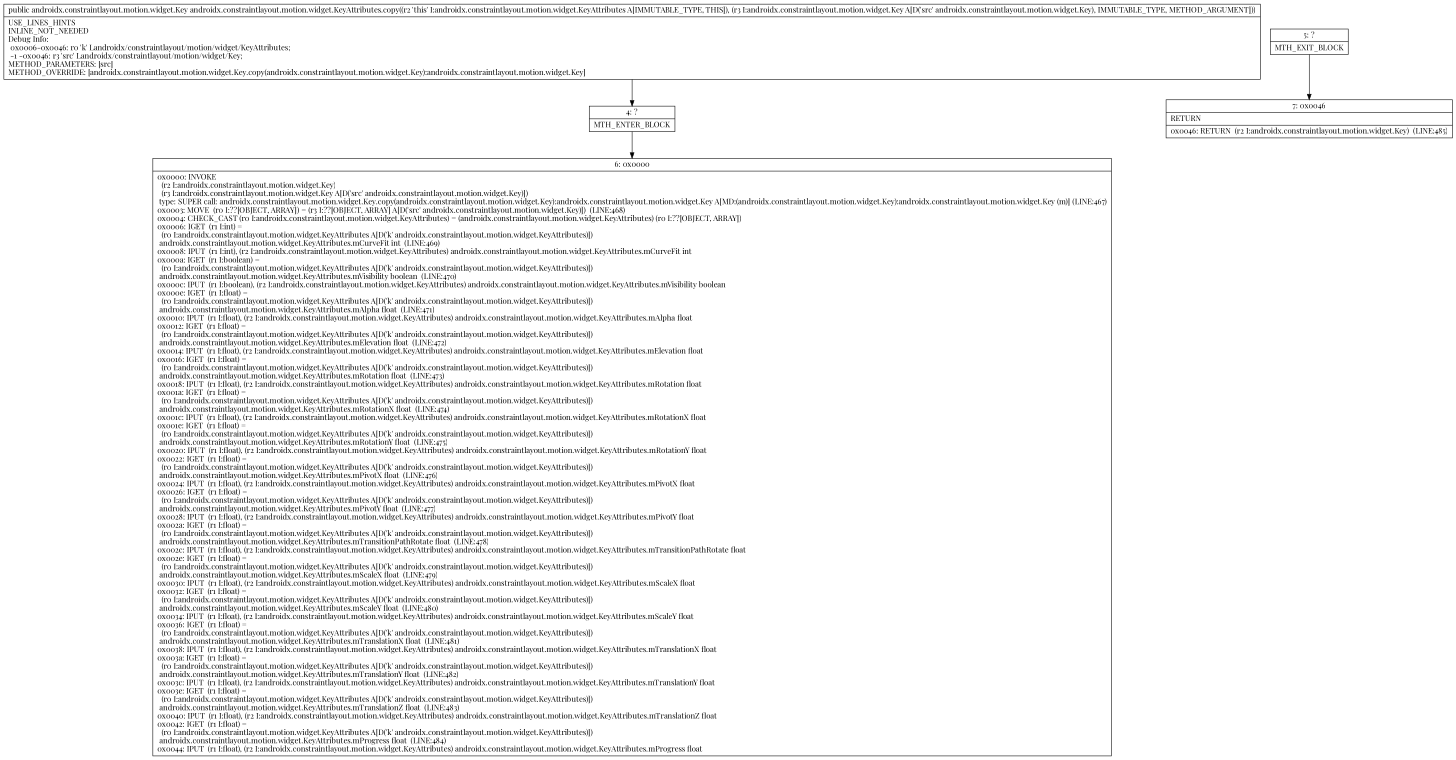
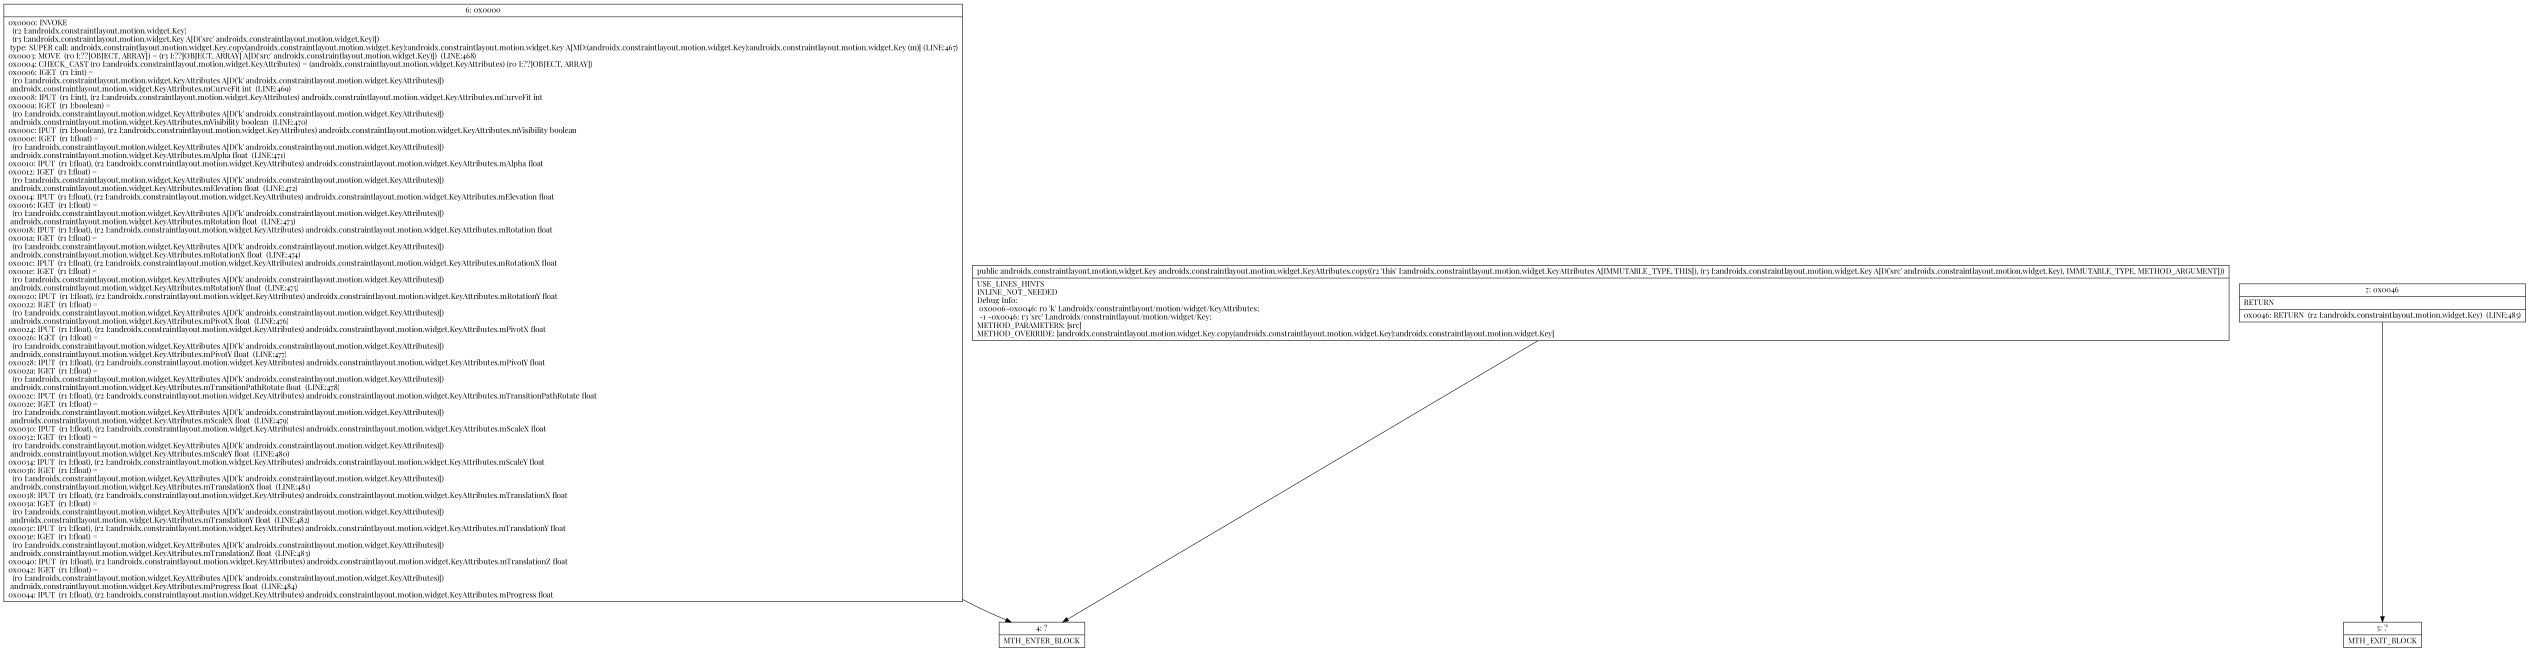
  digraph {
    fontname="Playfair Display"
    node [fontname="Playfair Display" shape=record]
    edge [fontname="Playfair Display"]
    n1 [label="{4\:\ ?|MTH_ENTER_BLOCK\l}"]
    n2 [label="{6\:\ 0x0000|0x0000: INVOKE  \l  (r2 I:androidx.constraintlayout.motion.widget.Key)\l  (r3 I:androidx.constraintlayout.motion.widget.Key A[D('src' androidx.constraintlayout.motion.widget.Key)])\l type: SUPER call: androidx.constraintlayout.motion.widget.Key.copy(androidx.constraintlayout.motion.widget.Key):androidx.constraintlayout.motion.widget.Key A[MD:(androidx.constraintlayout.motion.widget.Key):androidx.constraintlayout.motion.widget.Key (m)] (LINE:467)\l0x0003: MOVE  (r0 I:??[OBJECT, ARRAY]) = (r3 I:??[OBJECT, ARRAY] A[D('src' androidx.constraintlayout.motion.widget.Key)])  (LINE:468)\l0x0004: CHECK_CAST (r0 I:androidx.constraintlayout.motion.widget.KeyAttributes) = (androidx.constraintlayout.motion.widget.KeyAttributes) (r0 I:??[OBJECT, ARRAY]) \l0x0006: IGET  (r1 I:int) = \l  (r0 I:androidx.constraintlayout.motion.widget.KeyAttributes A[D('k' androidx.constraintlayout.motion.widget.KeyAttributes)])\l androidx.constraintlayout.motion.widget.KeyAttributes.mCurveFit int  (LINE:469)\l0x0008: IPUT  (r1 I:int), (r2 I:androidx.constraintlayout.motion.widget.KeyAttributes) androidx.constraintlayout.motion.widget.KeyAttributes.mCurveFit int \l0x000a: IGET  (r1 I:boolean) = \l  (r0 I:androidx.constraintlayout.motion.widget.KeyAttributes A[D('k' androidx.constraintlayout.motion.widget.KeyAttributes)])\l androidx.constraintlayout.motion.widget.KeyAttributes.mVisibility boolean  (LINE:470)\l0x000c: IPUT  (r1 I:boolean), (r2 I:androidx.constraintlayout.motion.widget.KeyAttributes) androidx.constraintlayout.motion.widget.KeyAttributes.mVisibility boolean \l0x000e: IGET  (r1 I:float) = \l  (r0 I:androidx.constraintlayout.motion.widget.KeyAttributes A[D('k' androidx.constraintlayout.motion.widget.KeyAttributes)])\l androidx.constraintlayout.motion.widget.KeyAttributes.mAlpha float  (LINE:471)\l0x0010: IPUT  (r1 I:float), (r2 I:androidx.constraintlayout.motion.widget.KeyAttributes) androidx.constraintlayout.motion.widget.KeyAttributes.mAlpha float \l0x0012: IGET  (r1 I:float) = \l  (r0 I:androidx.constraintlayout.motion.widget.KeyAttributes A[D('k' androidx.constraintlayout.motion.widget.KeyAttributes)])\l androidx.constraintlayout.motion.widget.KeyAttributes.mElevation float  (LINE:472)\l0x0014: IPUT  (r1 I:float), (r2 I:androidx.constraintlayout.motion.widget.KeyAttributes) androidx.constraintlayout.motion.widget.KeyAttributes.mElevation float \l0x0016: IGET  (r1 I:float) = \l  (r0 I:androidx.constraintlayout.motion.widget.KeyAttributes A[D('k' androidx.constraintlayout.motion.widget.KeyAttributes)])\l androidx.constraintlayout.motion.widget.KeyAttributes.mRotation float  (LINE:473)\l0x0018: IPUT  (r1 I:float), (r2 I:androidx.constraintlayout.motion.widget.KeyAttributes) androidx.constraintlayout.motion.widget.KeyAttributes.mRotation float \l0x001a: IGET  (r1 I:float) = \l  (r0 I:androidx.constraintlayout.motion.widget.KeyAttributes A[D('k' androidx.constraintlayout.motion.widget.KeyAttributes)])\l androidx.constraintlayout.motion.widget.KeyAttributes.mRotationX float  (LINE:474)\l0x001c: IPUT  (r1 I:float), (r2 I:androidx.constraintlayout.motion.widget.KeyAttributes) androidx.constraintlayout.motion.widget.KeyAttributes.mRotationX float \l0x001e: IGET  (r1 I:float) = \l  (r0 I:androidx.constraintlayout.motion.widget.KeyAttributes A[D('k' androidx.constraintlayout.motion.widget.KeyAttributes)])\l androidx.constraintlayout.motion.widget.KeyAttributes.mRotationY float  (LINE:475)\l0x0020: IPUT  (r1 I:float), (r2 I:androidx.constraintlayout.motion.widget.KeyAttributes) androidx.constraintlayout.motion.widget.KeyAttributes.mRotationY float \l0x0022: IGET  (r1 I:float) = \l  (r0 I:androidx.constraintlayout.motion.widget.KeyAttributes A[D('k' androidx.constraintlayout.motion.widget.KeyAttributes)])\l androidx.constraintlayout.motion.widget.KeyAttributes.mPivotX float  (LINE:476)\l0x0024: IPUT  (r1 I:float), (r2 I:androidx.constraintlayout.motion.widget.KeyAttributes) androidx.constraintlayout.motion.widget.KeyAttributes.mPivotX float \l0x0026: IGET  (r1 I:float) = \l  (r0 I:androidx.constraintlayout.motion.widget.KeyAttributes A[D('k' androidx.constraintlayout.motion.widget.KeyAttributes)])\l androidx.constraintlayout.motion.widget.KeyAttributes.mPivotY float  (LINE:477)\l0x0028: IPUT  (r1 I:float), (r2 I:androidx.constraintlayout.motion.widget.KeyAttributes) androidx.constraintlayout.motion.widget.KeyAttributes.mPivotY float \l0x002a: IGET  (r1 I:float) = \l  (r0 I:androidx.constraintlayout.motion.widget.KeyAttributes A[D('k' androidx.constraintlayout.motion.widget.KeyAttributes)])\l androidx.constraintlayout.motion.widget.KeyAttributes.mTransitionPathRotate float  (LINE:478)\l0x002c: IPUT  (r1 I:float), (r2 I:androidx.constraintlayout.motion.widget.KeyAttributes) androidx.constraintlayout.motion.widget.KeyAttributes.mTransitionPathRotate float \l0x002e: IGET  (r1 I:float) = \l  (r0 I:androidx.constraintlayout.motion.widget.KeyAttributes A[D('k' androidx.constraintlayout.motion.widget.KeyAttributes)])\l androidx.constraintlayout.motion.widget.KeyAttributes.mScaleX float  (LINE:479)\l0x0030: IPUT  (r1 I:float), (r2 I:androidx.constraintlayout.motion.widget.KeyAttributes) androidx.constraintlayout.motion.widget.KeyAttributes.mScaleX float \l0x0032: IGET  (r1 I:float) = \l  (r0 I:androidx.constraintlayout.motion.widget.KeyAttributes A[D('k' androidx.constraintlayout.motion.widget.KeyAttributes)])\l androidx.constraintlayout.motion.widget.KeyAttributes.mScaleY float  (LINE:480)\l0x0034: IPUT  (r1 I:float), (r2 I:androidx.constraintlayout.motion.widget.KeyAttributes) androidx.constraintlayout.motion.widget.KeyAttributes.mScaleY float \l0x0036: IGET  (r1 I:float) = \l  (r0 I:androidx.constraintlayout.motion.widget.KeyAttributes A[D('k' androidx.constraintlayout.motion.widget.KeyAttributes)])\l androidx.constraintlayout.motion.widget.KeyAttributes.mTranslationX float  (LINE:481)\l0x0038: IPUT  (r1 I:float), (r2 I:androidx.constraintlayout.motion.widget.KeyAttributes) androidx.constraintlayout.motion.widget.KeyAttributes.mTranslationX float \l0x003a: IGET  (r1 I:float) = \l  (r0 I:androidx.constraintlayout.motion.widget.KeyAttributes A[D('k' androidx.constraintlayout.motion.widget.KeyAttributes)])\l androidx.constraintlayout.motion.widget.KeyAttributes.mTranslationY float  (LINE:482)\l0x003c: IPUT  (r1 I:float), (r2 I:androidx.constraintlayout.motion.widget.KeyAttributes) androidx.constraintlayout.motion.widget.KeyAttributes.mTranslationY float \l0x003e: IGET  (r1 I:float) = \l  (r0 I:androidx.constraintlayout.motion.widget.KeyAttributes A[D('k' androidx.constraintlayout.motion.widget.KeyAttributes)])\l androidx.constraintlayout.motion.widget.KeyAttributes.mTranslationZ float  (LINE:483)\l0x0040: IPUT  (r1 I:float), (r2 I:androidx.constraintlayout.motion.widget.KeyAttributes) androidx.constraintlayout.motion.widget.KeyAttributes.mTranslationZ float \l0x0042: IGET  (r1 I:float) = \l  (r0 I:androidx.constraintlayout.motion.widget.KeyAttributes A[D('k' androidx.constraintlayout.motion.widget.KeyAttributes)])\l androidx.constraintlayout.motion.widget.KeyAttributes.mProgress float  (LINE:484)\l0x0044: IPUT  (r1 I:float), (r2 I:androidx.constraintlayout.motion.widget.KeyAttributes) androidx.constraintlayout.motion.widget.KeyAttributes.mProgress float \l}"]
    n3 [label="{7\:\ 0x0046|RETURN\l|0x0046: RETURN  (r2 I:androidx.constraintlayout.motion.widget.Key)  (LINE:485)\l}"]
    n4 [label="{5\:\ ?|MTH_EXIT_BLOCK\l}"]
    n5 [label="{public androidx.constraintlayout.motion.widget.Key androidx.constraintlayout.motion.widget.KeyAttributes.copy((r2 'this' I:androidx.constraintlayout.motion.widget.KeyAttributes A[IMMUTABLE_TYPE, THIS]), (r3 I:androidx.constraintlayout.motion.widget.Key A[D('src' androidx.constraintlayout.motion.widget.Key), IMMUTABLE_TYPE, METHOD_ARGUMENT]))  | USE_LINES_HINTS\lINLINE_NOT_NEEDED\lDebug Info:\l  0x0006\-0x0046: r0 'k' Landroidx\/constraintlayout\/motion\/widget\/KeyAttributes;\l  \-1 \-0x0046: r3 'src' Landroidx\/constraintlayout\/motion\/widget\/Key;\lMETHOD_PARAMETERS: [src]\lMETHOD_OVERRIDE: [androidx.constraintlayout.motion.widget.Key.copy(androidx.constraintlayout.motion.widget.Key):androidx.constraintlayout.motion.widget.Key]\l}"]
-   n1 -> n2
-   n4 -> n3
+   n2 -> n1
+   n3 -> n4
    n5 -> n1
  }
